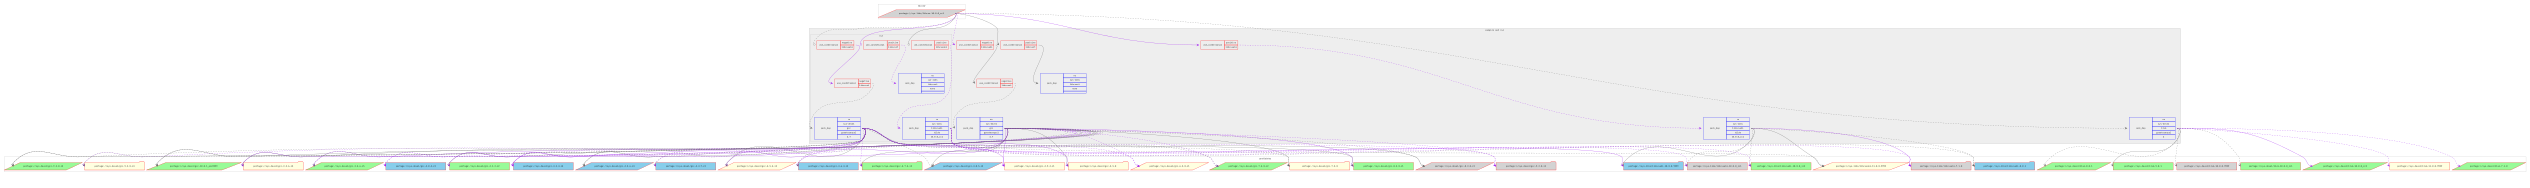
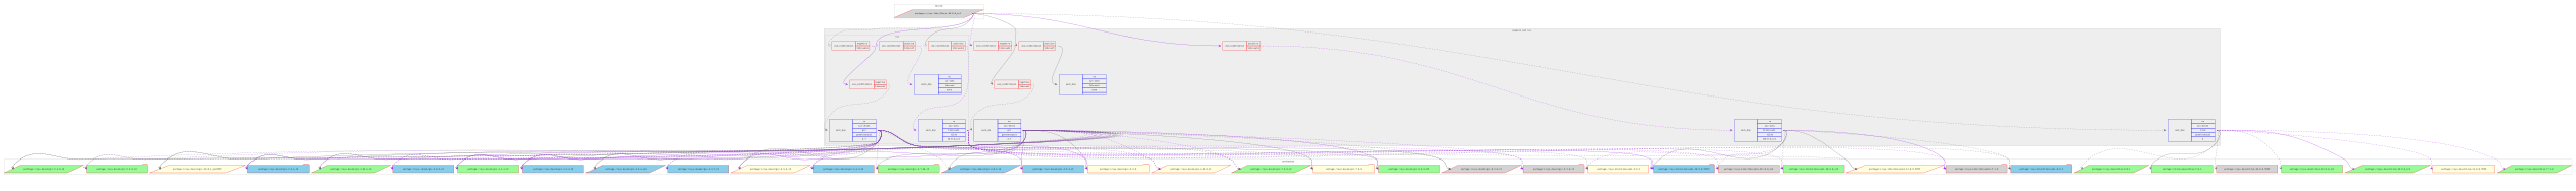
  digraph {
    compound=true
    concentrate=true
    fontname="IBM Plex Mono"
    fontsize=10
    newrank=true
    rankdir=TB
    ranksep=1.5
    node [color=red fontname="IBM Plex Mono" fontsize=10 shape=none style=filled]
    edge [arrowhead=vee color=gray40 fontname="IBM Plex Mono" headport=w style=dashed tailport=e weight=100]
    n1 [fillcolor=lightgrey label="portage://sys-libs/libcxx-10.0.0_rc1" shape=parallelogram width=4]
    n2 [color=blue label=<<TABLE BORDER="0" CELLBORDER="1" CELLSPACING="0" CELLPADDING="4" WIDTH="220"><TR><TD ROWSPAN="6" CELLPADDING="30">pack_dep</TD></TR><TR><TD WIDTH="110">no</TD></TR><TR><TD>sys-devel</TD></TR><TR><TD>gcc</TD></TR><TR><TD>greaterequal</TD></TR><TR><TD>4.7</TD></TR></TABLE>> style=""]
    n3 [label=<<TABLE BORDER="0" CELLBORDER="1" CELLSPACING="0" CELLPADDING="4"><TR><TD ROWSPAN="3" CELLPADDING="10">use_conditional</TD></TR><TR><TD>negative</TD></TR><TR><TD>libcxxrt</TD></TR></TABLE>> style=""]
    n4 [label=<<TABLE BORDER="0" CELLBORDER="1" CELLSPACING="0" CELLPADDING="4"><TR><TD ROWSPAN="3" CELLPADDING="10">use_conditional</TD></TR><TR><TD>negative</TD></TR><TR><TD>libcxxabi</TD></TR></TABLE>> style=""]
    n5 [color=blue label=<<TABLE BORDER="0" CELLBORDER="1" CELLSPACING="0" CELLPADDING="4" WIDTH="220"><TR><TD ROWSPAN="6" CELLPADDING="30">pack_dep</TD></TR><TR><TD WIDTH="110">no</TD></TR><TR><TD>sys-libs</TD></TR><TR><TD>libcxxabi</TD></TR><TR><TD>tilde</TD></TR><TR><TD>10.0.0_rc1</TD></TR></TABLE>> style=""]
    n6 [label=<<TABLE BORDER="0" CELLBORDER="1" CELLSPACING="0" CELLPADDING="4"><TR><TD ROWSPAN="3" CELLPADDING="10">use_conditional</TD></TR><TR><TD>positive</TD></TR><TR><TD>libcxxabi</TD></TR></TABLE>> style=""]
    n7 [color=blue label=<<TABLE BORDER="0" CELLBORDER="1" CELLSPACING="0" CELLPADDING="4" WIDTH="220"><TR><TD ROWSPAN="6" CELLPADDING="30">pack_dep</TD></TR><TR><TD WIDTH="110">no</TD></TR><TR><TD>sys-libs</TD></TR><TR><TD>libcxxrt</TD></TR><TR><TD>none</TD></TR><TR><TD></TD></TR></TABLE>> style=""]
    n8 [label=<<TABLE BORDER="0" CELLBORDER="1" CELLSPACING="0" CELLPADDING="4"><TR><TD ROWSPAN="3" CELLPADDING="10">use_conditional</TD></TR><TR><TD>positive</TD></TR><TR><TD>libcxxrt</TD></TR></TABLE>> style=""]
    n9 [color=blue label=<<TABLE BORDER="0" CELLBORDER="1" CELLSPACING="0" CELLPADDING="4" WIDTH="220"><TR><TD ROWSPAN="6" CELLPADDING="30">pack_dep</TD></TR><TR><TD WIDTH="110">no</TD></TR><TR><TD>sys-devel</TD></TR><TR><TD>llvm</TD></TR><TR><TD>greaterequal</TD></TR><TR><TD>6</TD></TR></TABLE>> style=""]
    n10 [color=blue label=<<TABLE BORDER="0" CELLBORDER="1" CELLSPACING="0" CELLPADDING="4" WIDTH="220"><TR><TD ROWSPAN="6" CELLPADDING="30">pack_dep</TD></TR><TR><TD WIDTH="110">no</TD></TR><TR><TD>sys-devel</TD></TR><TR><TD>gcc</TD></TR><TR><TD>greaterequal</TD></TR><TR><TD>4.7</TD></TR></TABLE>> style=""]
    n11 [label=<<TABLE BORDER="0" CELLBORDER="1" CELLSPACING="0" CELLPADDING="4"><TR><TD ROWSPAN="3" CELLPADDING="10">use_conditional</TD></TR><TR><TD>negative</TD></TR><TR><TD>libcxxrt</TD></TR></TABLE>> style=""]
    n12 [label=<<TABLE BORDER="0" CELLBORDER="1" CELLSPACING="0" CELLPADDING="4"><TR><TD ROWSPAN="3" CELLPADDING="10">use_conditional</TD></TR><TR><TD>negative</TD></TR><TR><TD>libcxxabi</TD></TR></TABLE>> style=""]
    n13 [color=blue label=<<TABLE BORDER="0" CELLBORDER="1" CELLSPACING="0" CELLPADDING="4" WIDTH="220"><TR><TD ROWSPAN="6" CELLPADDING="30">pack_dep</TD></TR><TR><TD WIDTH="110">no</TD></TR><TR><TD>sys-libs</TD></TR><TR><TD>libcxxabi</TD></TR><TR><TD>tilde</TD></TR><TR><TD>10.0.0_rc1</TD></TR></TABLE>> style=""]
    n14 [label=<<TABLE BORDER="0" CELLBORDER="1" CELLSPACING="0" CELLPADDING="4"><TR><TD ROWSPAN="3" CELLPADDING="10">use_conditional</TD></TR><TR><TD>positive</TD></TR><TR><TD>libcxxabi</TD></TR></TABLE>> style=""]
    n15 [color=blue label=<<TABLE BORDER="0" CELLBORDER="1" CELLSPACING="0" CELLPADDING="4" WIDTH="220"><TR><TD ROWSPAN="6" CELLPADDING="30">pack_dep</TD></TR><TR><TD WIDTH="110">no</TD></TR><TR><TD>sys-libs</TD></TR><TR><TD>libcxxrt</TD></TR><TR><TD>none</TD></TR><TR><TD></TD></TR></TABLE>> style=""]
    n16 [label=<<TABLE BORDER="0" CELLBORDER="1" CELLSPACING="0" CELLPADDING="4"><TR><TD ROWSPAN="3" CELLPADDING="10">use_conditional</TD></TR><TR><TD>positive</TD></TR><TR><TD>libcxxrt</TD></TR></TABLE>> style=""]
-   n17 [fillcolor=lightyellow label="portage://sys-devel/gcc-9.2.0-r4" shape=folder width=4]
+   n17 [fillcolor=palegreen label="portage://sys-devel/gcc-9.2.0-r4" shape=folder width=4]
    n18 [fillcolor=palegreen label="portage://sys-devel/gcc-9.2.0-r3" shape=parallelogram width=4]
    n19 [fillcolor=lightgrey label="portage://sys-devel/gcc-9.2.0-r2" shape=folder width=4]
    n20 [fillcolor=lightgrey label="portage://sys-devel/gcc-8.3.0-r3" shape=parallelogram width=4]
    n21 [fillcolor=palegreen label="portage://sys-devel/gcc-8.3.0-r1" shape=box width=4]
    n22 [fillcolor=lightyellow label="portage://sys-devel/gcc-7.5.0" shape=folder width=4]
    n23 [fillcolor=palegreen label="portage://sys-devel/gcc-7.4.0-r2" shape=parallelogram width=4]
    n24 [fillcolor=lightyellow label="portage://sys-devel/gcc-6.5.0-r1" shape=parallelogram width=4]
    n25 [fillcolor=lightyellow label="portage://sys-devel/gcc-5.5.0" shape=folder width=4]
-   n26 [fillcolor=lightyellow label="portage://sys-devel/gcc-4.9.4-r1" shape=box width=4]
+   n26 [fillcolor=skyblue label="portage://sys-devel/gcc-4.9.4-r1" shape=box width=4]
    n27 [fillcolor=skyblue label="portage://sys-devel/gcc-4.8.5-r3" shape=parallelogram width=4]
    n28 [fillcolor=palegreen label="portage://sys-devel/gcc-4.7.4-r3" shape=folder width=4]
    n29 [fillcolor=skyblue label="portage://sys-devel/gcc-4.6.4-r3" shape=box width=4]
    n30 [fillcolor=lightyellow label="portage://sys-devel/gcc-4.5.4-r3" shape=parallelogram width=4]
    n31 [fillcolor=skyblue label="portage://sys-devel/gcc-4.4.7-r3" shape=box width=4]
    n32 [fillcolor=skyblue label="portage://sys-devel/gcc-4.3.6-r4" shape=parallelogram width=4]
    n33 [fillcolor=skyblue label="portage://sys-devel/gcc-4.2.4-r4" shape=box width=4]
    n34 [fillcolor=palegreen label="portage://sys-devel/gcc-4.1.2-r2" shape=box width=4]
    n35 [fillcolor=skyblue label="portage://sys-devel/gcc-4.0.4-r3" shape=box width=4]
    n36 [fillcolor=palegreen label="portage://sys-devel/gcc-3.4.6-r5" shape=parallelogram width=4]
-   n37 [fillcolor=lightyellow label="portage://sys-devel/gcc-3.3.6-r5" shape=folder width=4]
-   n38 [fillcolor=palegreen label="portage://sys-devel/gcc-10.0.1_pre9999" shape=parallelogram width=4]
+   n37 [fillcolor=skyblue label="portage://sys-devel/gcc-3.3.6-r5" shape=folder width=4]
+   n38 [fillcolor=lightyellow label="portage://sys-devel/gcc-10.0.1_pre9999" shape=parallelogram width=4]
+   n39 [fillcolor=lightyellow label="portage://sys-libs/libcxxabi-9.0.1" shape=box width=4]
    n40 [fillcolor=skyblue label="portage://sys-libs/libcxxabi-8.0.1" shape=folder width=4]
    n41 [fillcolor=lightgrey label="portage://sys-libs/libcxxabi-7.1.0" shape=folder width=4]
    n42 [fillcolor=lightyellow label="portage://sys-libs/libcxxabi-11.0.0.9999" shape=parallelogram width=4]
    n43 [fillcolor=palegreen label="portage://sys-libs/libcxxabi-10.0.0_rc2" shape=box width=4]
    n44 [fillcolor=lightgrey label="portage://sys-libs/libcxxabi-10.0.0_rc1" shape=box width=4]
    n45 [fillcolor=skyblue label="portage://sys-libs/libcxxabi-10.0.0.9999" shape=folder width=4]
-   n46 [fillcolor=palegreen label="portage://sys-devel/llvm-9.0.1" shape=box width=4]
+   n46 [fillcolor=palegreen label="portage://llvm-devel/llvm-9.0.1" shape=box width=4]
    n47 [fillcolor=palegreen label="portage://sys-devel/llvm-8.0.1" shape=parallelogram width=4]
    n48 [fillcolor=palegreen label="portage://sys-devel/llvm-7.1.0" shape=parallelogram width=4]
    n49 [fillcolor=lightyellow label="portage://sys-devel/llvm-11.0.0.9999" shape=box width=4]
    n50 [fillcolor=palegreen label="portage://sys-devel/llvm-10.0.0_rc2" shape=parallelogram width=4]
    n51 [fillcolor=palegreen label="portage://sys-devel/llvm-10.0.0_rc1" shape=box width=4]
    n52 [fillcolor=lightgrey label="portage://sys-devel/llvm-10.0.0.9999" shape=box width=4]
    subgraph cluster_1 {
      color=gray
      label=<<i>dependencies</i>>
      subgraph cluster_2 {
        color=gray
        fillcolor="#eeeeee"
        label=<<i>compile</i>>
        style=filled
        subgraph sub_3 {
          color=gray
          fillcolor="#eeeeee"
          label=<<i>compile</i>>
          style=filled
          n4
          subgraph sub_4 {
            color=gray
            fillcolor="#eeeeee"
            label=<<i>compile</i>>
            style=filled
            n3
            subgraph sub_5 {
              color=gray
              fillcolor="#eeeeee"
              label=<<i>compile</i>>
              style=filled
              n2
            }
          }
        }
        subgraph sub_6 {
          color=gray
          fillcolor="#eeeeee"
          label=<<i>compile</i>>
          style=filled
          n6
          subgraph sub_7 {
            color=gray
            fillcolor="#eeeeee"
            label=<<i>compile</i>>
            style=filled
            n5
          }
        }
        subgraph sub_8 {
          color=gray
          fillcolor="#eeeeee"
          label=<<i>compile</i>>
          style=filled
          n8
          subgraph sub_9 {
            color=gray
            fillcolor="#eeeeee"
            label=<<i>compile</i>>
            style=filled
            n7
          }
        }
        subgraph sub_10 {
          color=gray
          fillcolor="#eeeeee"
          label=<<i>compile</i>>
          style=filled
          n9
        }
      }
      subgraph cluster_11 {
        color=gray
        fillcolor="#eeeeee"
        label=<<i>compile and run</i>>
        style=filled
      }
      subgraph cluster_12 {
        color=gray
        fillcolor="#eeeeee"
        label=<<i>run</i>>
        style=filled
        subgraph sub_13 {
          color=gray
          fillcolor="#eeeeee"
          label=<<i>run</i>>
          style=filled
          n12
          subgraph sub_14 {
            color=gray
            fillcolor="#eeeeee"
            label=<<i>run</i>>
            style=filled
            n11
            subgraph sub_15 {
              color=gray
              fillcolor="#eeeeee"
              label=<<i>run</i>>
              style=filled
              n10
            }
          }
        }
        subgraph sub_16 {
          color=gray
          fillcolor="#eeeeee"
          label=<<i>run</i>>
          style=filled
          n14
          subgraph sub_17 {
            color=gray
            fillcolor="#eeeeee"
            label=<<i>run</i>>
            style=filled
            n13
          }
        }
        subgraph sub_18 {
          color=gray
          fillcolor="#eeeeee"
          label=<<i>run</i>>
          style=filled
          n16
          subgraph sub_19 {
            color=gray
            fillcolor="#eeeeee"
            label=<<i>run</i>>
            style=filled
            n15
          }
        }
      }
    }
    subgraph cluster_20 {
      color=gray
      label=<<i>ebuild</i>>
      rank=same
      n1
    }
    subgraph cluster_21 {
      color=gray
      label=<<i>candidates</i>>
      rank=same
      subgraph sub_22 {
        color=black
        label=<<i>candidates</i>>
        nodesep=1
        rank=same
        n17
        n18
        n19
        n20
        n21
        n22
        n23
        n24
        n25
        n26
        n27
        n28
        n29
        n30
        n31
        n32
        n33
        n34
        n35
        n36
        n37
        n38
      }
      subgraph sub_23 {
        color=black
        label=<<i>candidates</i>>
        nodesep=1
        rank=same
+       n39
        n40
        n41
        n42
        n43
        n44
        n45
      }
      subgraph sub_24 {
        color=black
        label=<<i>candidates</i>>
        nodesep=1
        rank=same
      }
      subgraph sub_25 {
        color=black
        label=<<i>candidates</i>>
        nodesep=1
        rank=same
        n46
        n47
        n48
        n49
        n50
        n51
        n52
      }
      subgraph sub_26 {
        color=black
        label=<<i>candidates</i>>
        nodesep=1
        rank=same
        n17
        n18
        n19
        n20
        n21
        n22
        n23
        n24
        n25
        n26
        n27
        n28
        n29
        n30
        n31
        n32
        n33
        n34
        n35
        n36
        n37
        n38
      }
      subgraph sub_27 {
        color=black
        label=<<i>candidates</i>>
        nodesep=1
        rank=same
+       n39
        n40
        n41
        n42
        n43
        n44
        n45
      }
      subgraph sub_28 {
        color=black
        label=<<i>candidates</i>>
        nodesep=1
        rank=same
      }
    }
    n1 -> n4 [color=purple weight=20]
    n1 -> n6 [color=purple style=solid weight=20]
    n1 -> n8 [style=solid weight=20]
    n1 -> n9 [weight=20]
    n1 -> n12 [arrowhead=odot weight=20]
    n1 -> n14 [arrowhead=odot style=solid weight=20]
    n1 -> n16 [arrowhead=odot color=purple style=solid weight=20]
    n2 -> n17 [color=purple]
    n2 -> n18
    n2 -> n19 [color=purple]
    n2 -> n20
    n2 -> n21 [color=purple style=solid]
    n2 -> n22 [style=solid]
    n2 -> n23 [color=purple]
    n2 -> n24 [color=purple]
    n2 -> n25 [style=solid]
    n2 -> n26 [color=purple style=solid]
    n2 -> n27 [style=solid]
    n2 -> n28 [style=solid]
    n2 -> n29 [color=purple style=solid]
    n2 -> n30 [color=purple style=solid]
    n2 -> n31
    n2 -> n32
    n2 -> n33 [color=purple style=solid]
    n2 -> n34 [style=solid]
    n2 -> n35 [color=purple]
    n2 -> n36 [color=purple style=solid]
    n2 -> n37 [style=solid]
    n2 -> n38 [style=solid]
    n3 -> n2 [weight=20]
    n4 -> n3 [style=solid weight=20]
+   n5 -> n39 [color=purple]
    n5 -> n40
    n5 -> n41 [color=purple style=solid]
    n5 -> n42 [style=solid]
    n5 -> n43
    n5 -> n44
    n5 -> n45 [style=solid]
    n6 -> n5 [color=purple weight=20]
    n8 -> n7 [style=solid weight=20]
    n9 -> n46 [style=solid]
    n9 -> n47
    n9 -> n48 [color=purple]
    n9 -> n49 [color=purple]
    n9 -> n50 [color=purple style=solid]
    n9 -> n51
    n9 -> n52
    n10 -> n17
    n10 -> n18 [style=solid]
    n10 -> n19 [color=purple]
    n10 -> n20 [style=solid]
    n10 -> n21 [style=solid]
    n10 -> n22
    n10 -> n23
    n10 -> n24 [color=purple]
    n10 -> n25 [color=purple style=solid]
    n10 -> n26 [color=purple style=solid]
    n10 -> n27
    n10 -> n28 [color=purple]
    n10 -> n29
    n10 -> n30 [style=solid]
    n10 -> n31 [color=purple]
    n10 -> n32 [style=solid]
    n10 -> n33 [color=purple style=solid]
    n10 -> n34 [color=purple style=solid]
    n10 -> n35 [color=purple]
    n10 -> n36
    n10 -> n37 [color=purple style=solid]
    n10 -> n38
    n11 -> n10 [weight=20]
    n12 -> n11 [color=purple style=solid weight=20]
+   n13 -> n39
    n13 -> n40
    n13 -> n41 [color=purple]
    n13 -> n42
    n13 -> n43 [color=purple]
    n13 -> n44 [color=purple]
    n13 -> n45 [color=purple style=solid]
    n14 -> n13 [color=purple weight=20]
    n16 -> n15 [color=purple weight=20]
  }
